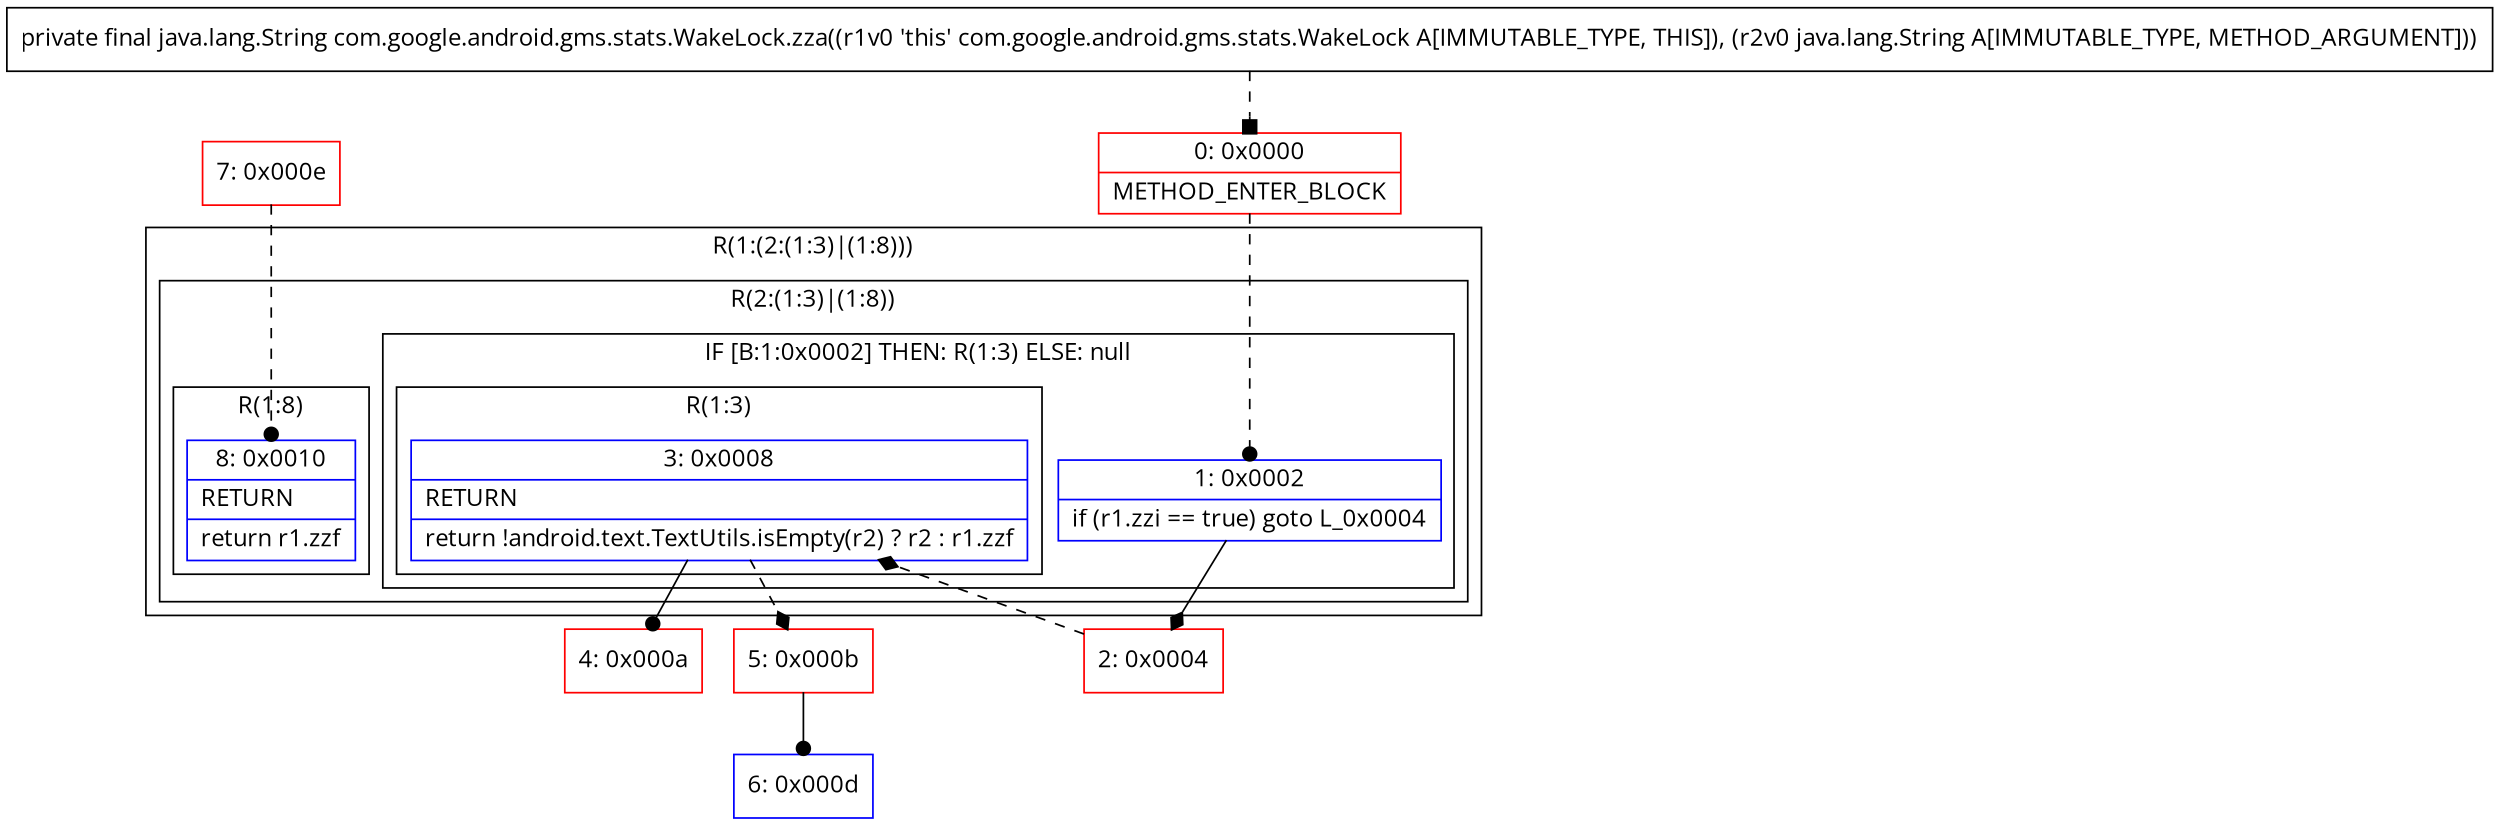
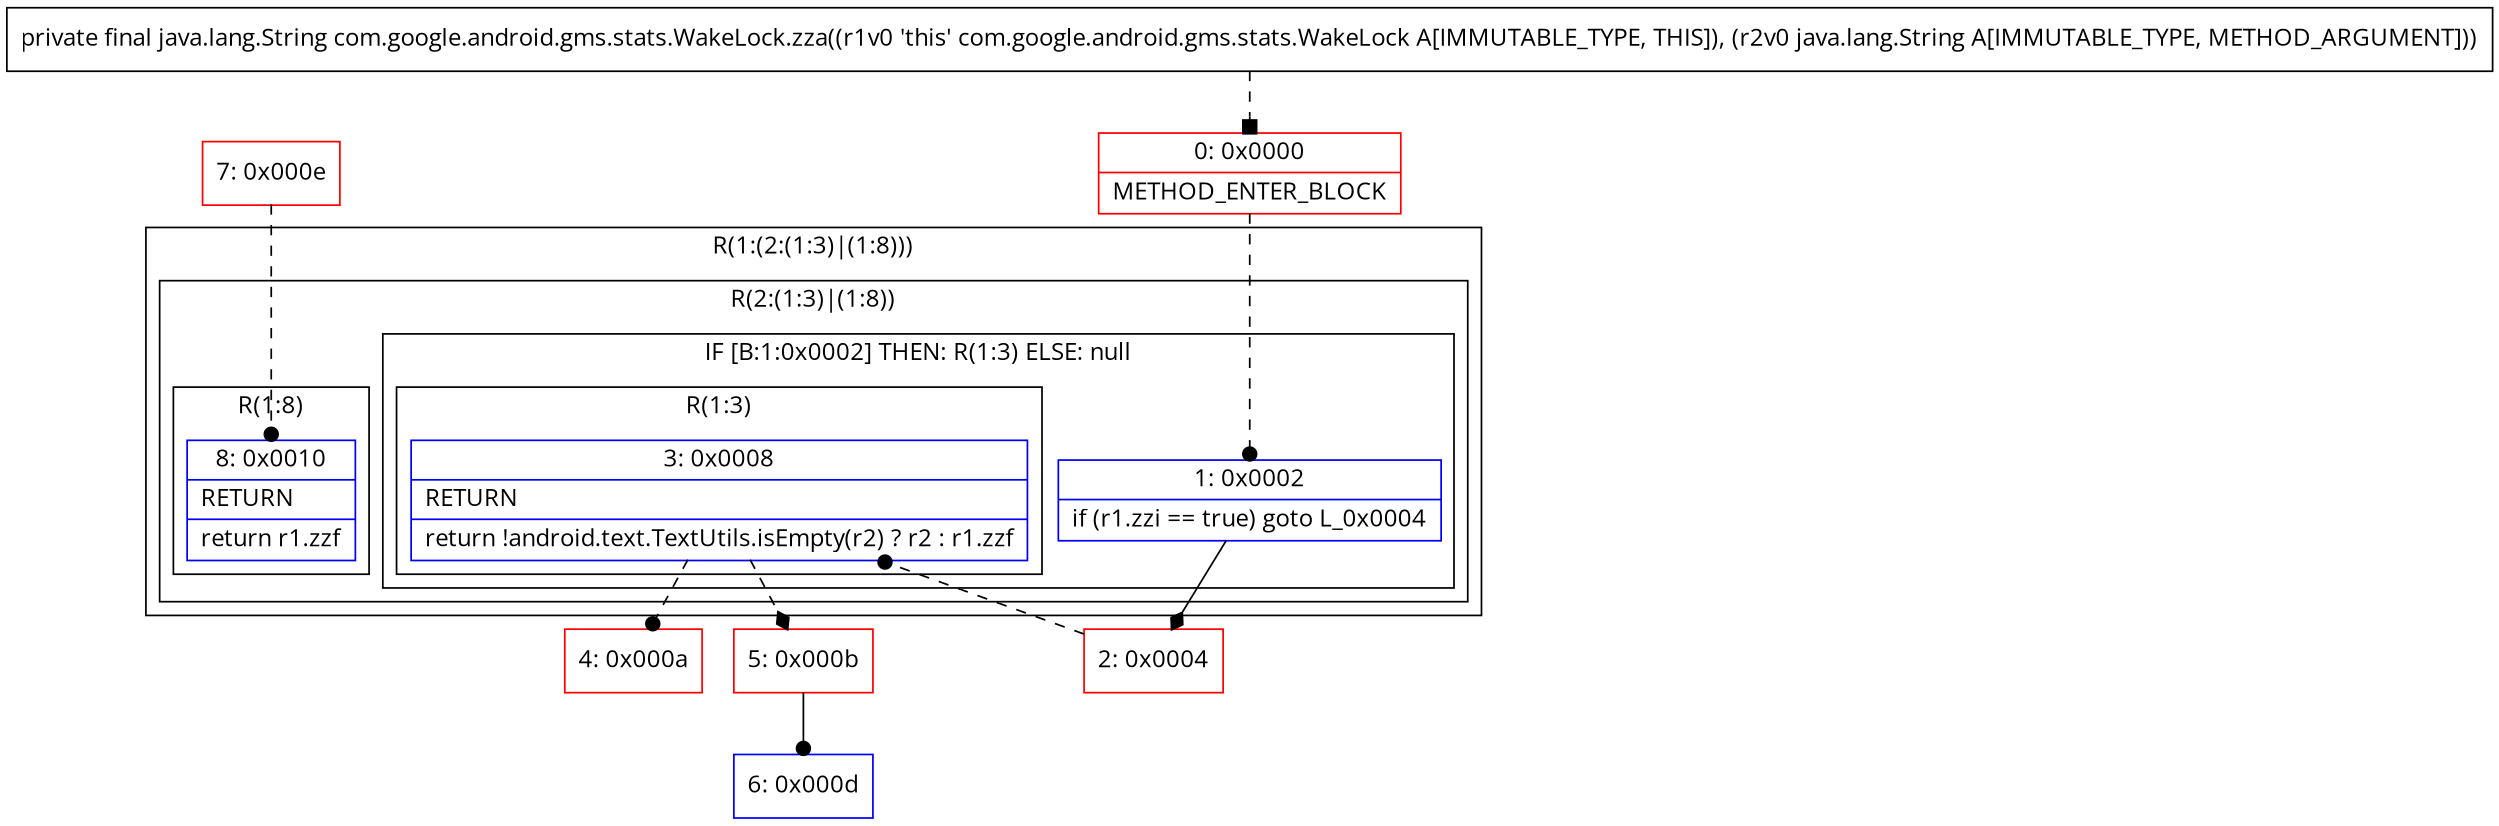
  digraph {
    fontname="Open Sans"
    node [color=red fontname="Open Sans" shape=record]
    edge [arrowhead=dot fontname="Open Sans" style=dashed]
    n1 [color=blue label="{3\:\ 0x0008|RETURN\l|return !android.text.TextUtils.isEmpty(r2) ? r2 : r1.zzf\l}"]
    n2 [color=blue label="{1\:\ 0x0002|if (r1.zzi == true) goto L_0x0004\l}"]
    n3 [color=blue label="{8\:\ 0x0010|RETURN\l|return r1.zzf\l}"]
    n4 [label="{4\:\ 0x000a}"]
    n5 [label="{5\:\ 0x000b}"]
    n6 [label="{2\:\ 0x0004}"]
    n7 [label="{7\:\ 0x000e}"]
    n8 [color=blue label="{6\:\ 0x000d}"]
    n9 [label="{0\:\ 0x0000|METHOD_ENTER_BLOCK\l}"]
    n10 [label="{private final java.lang.String com.google.android.gms.stats.WakeLock.zza((r1v0 'this' com.google.android.gms.stats.WakeLock A[IMMUTABLE_TYPE, THIS]), (r2v0 java.lang.String A[IMMUTABLE_TYPE, METHOD_ARGUMENT])) }" color=""]
    subgraph cluster_1 {
      label="R(1:(2:(1:3)|(1:8)))"
      subgraph cluster_2 {
        label="R(2:(1:3)|(1:8))"
        subgraph cluster_3 {
          label="IF [B:1:0x0002] THEN: R(1:3) ELSE: null"
          n2
          subgraph cluster_4 {
            label="R(1:3)"
            n1
          }
        }
        subgraph cluster_5 {
          label="R(1:8)"
          n3
        }
      }
    }
-   n1 -> n4 [style=solid]
+   n1 -> n4
    n1 -> n5 [arrowhead=diamond]
    n2 -> n6 [arrowhead=diamond style=solid]
    n5 -> n8 [style=solid]
-   n6 -> n1 [arrowhead=diamond]
+   n6 -> n1
    n7 -> n3
    n9 -> n2
    n10 -> n9 [arrowhead=box]
  }
